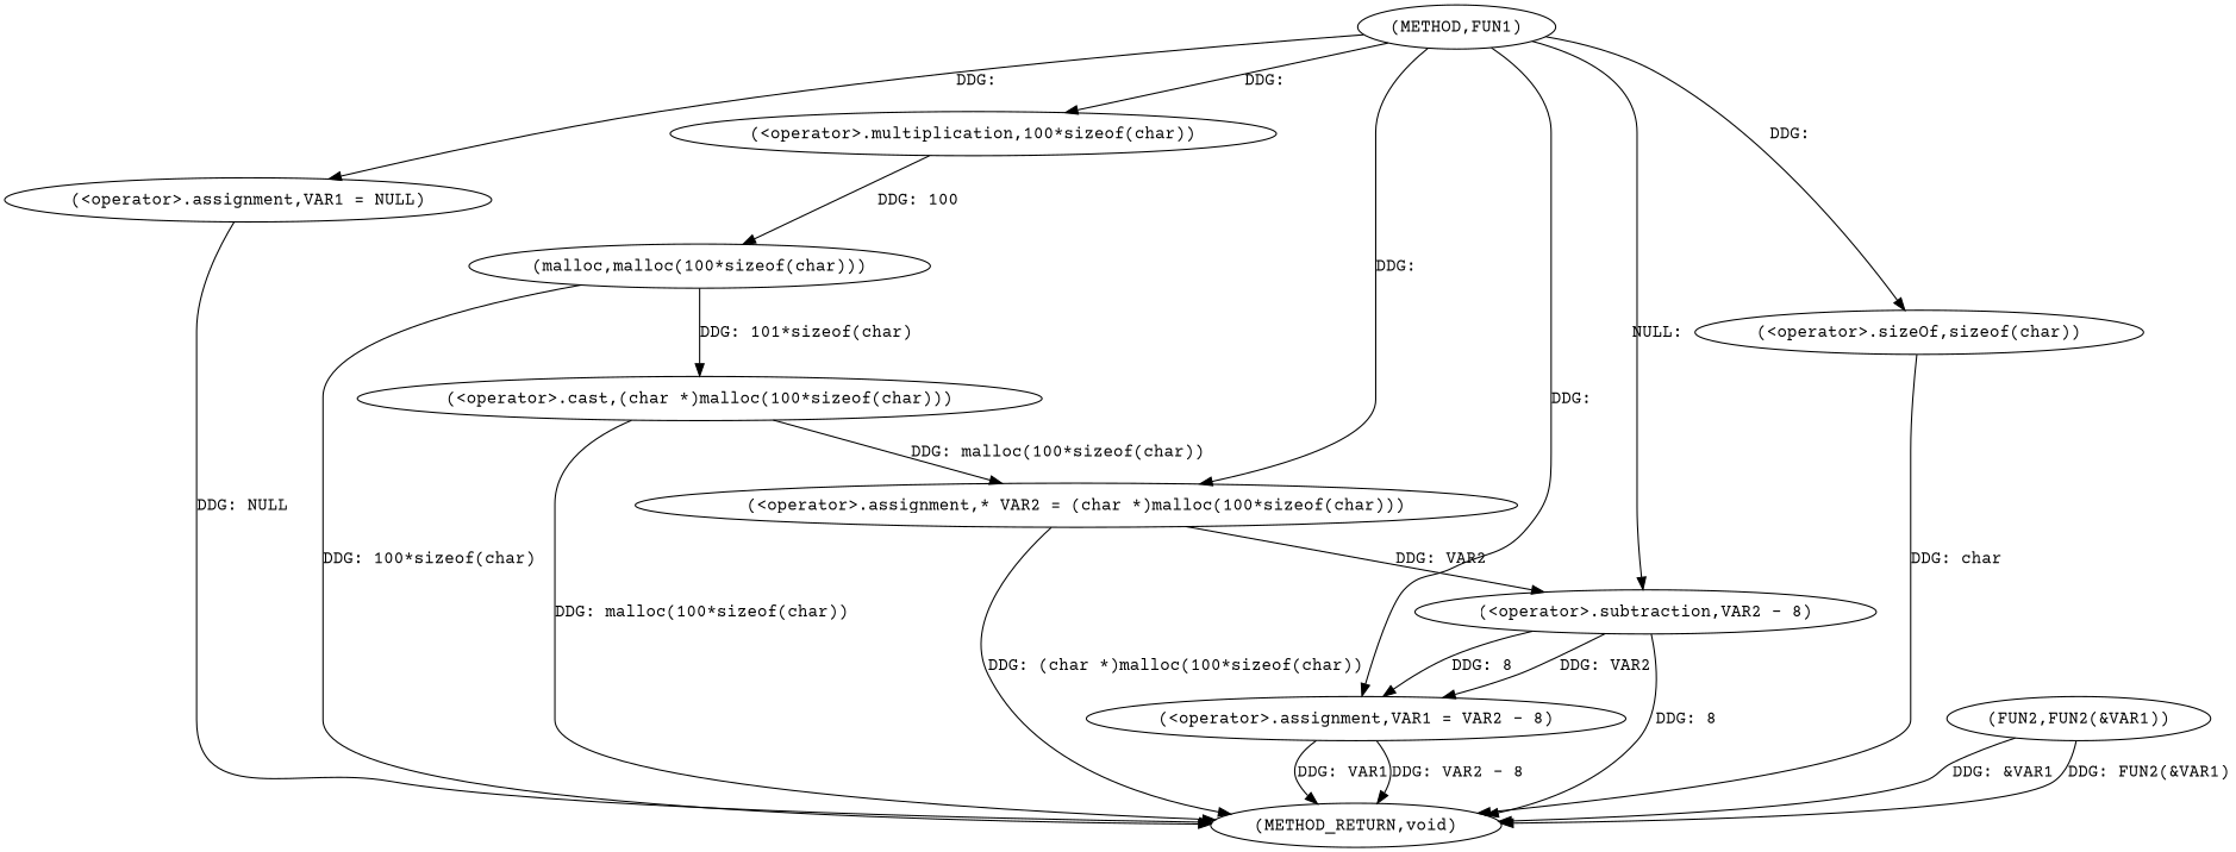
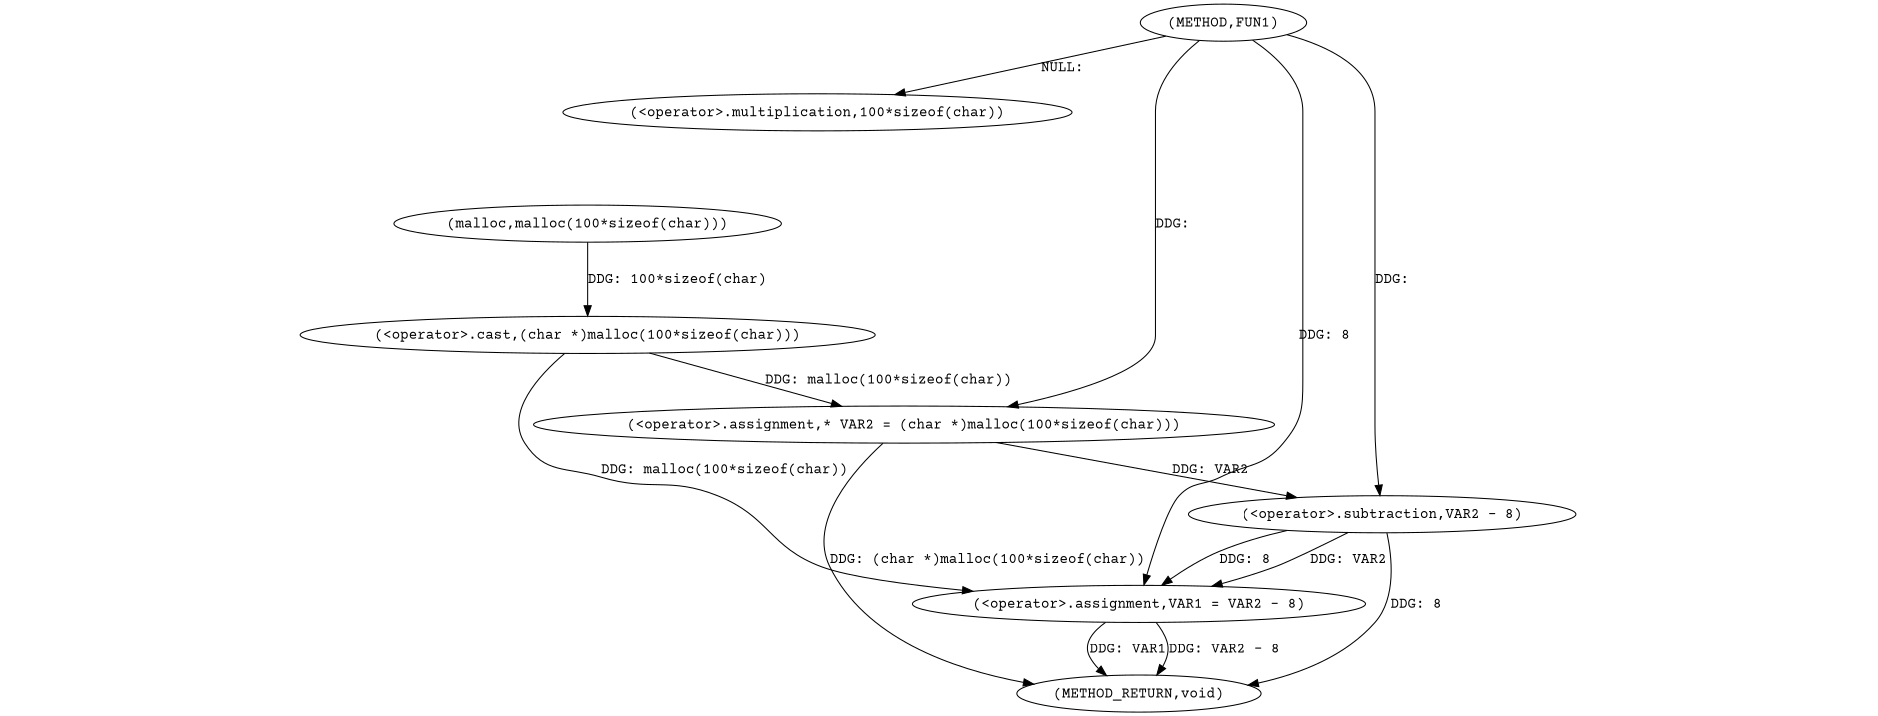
  digraph {
    fontname="Courier Prime"
    node [fontname="Courier Prime"]
    edge [fontname="Courier Prime"]
    n1 [label="(METHOD,FUN1)"]
-   n2 [label="(<operator>.assignment,VAR1 = NULL)"]
    n3 [label="(<operator>.assignment,* VAR2 = (char *)malloc(100*sizeof(char)))"]
    n4 [label="(<operator>.multiplication,100*sizeof(char))"]
-   n5 [label="(<operator>.sizeOf,sizeof(char))"]
    n6 [label="(<operator>.assignment,VAR1 = VAR2 - 8)"]
    n7 [label="(<operator>.subtraction,VAR2 - 8)"]
    n8 [label="(METHOD_RETURN,void)"]
    n9 [label="(malloc,malloc(100*sizeof(char)))"]
    n10 [label="(<operator>.cast,(char *)malloc(100*sizeof(char)))"]
-   n11 [label="(FUN2,FUN2(&VAR1))"]
-   n1 -> n2 [label="DDG: "]
    n1 -> n3 [label="DDG: "]
-   n1 -> n4 [label="DDG: "]
-   n1 -> n5 [label="DDG: "]
-   n1 -> n6 [label="DDG: "]
-   n1 -> n7 [label="NULL: "]
-   n2 -> n8 [label="DDG: NULL"]
+   n1 -> n4 [label="NULL: "]
+   n1 -> n6 [label="DDG: 8"]
+   n1 -> n7 [label="DDG: "]
    n3 -> n7 [label="DDG: VAR2"]
    n3 -> n8 [label="DDG: (char *)malloc(100*sizeof(char))"]
-   n4 -> n9 [label="DDG: 100"]
-   n5 -> n8 [label="DDG: char"]
    n6 -> n8 [label="DDG: VAR1"]
    n6 -> n8 [label="DDG: VAR2 - 8"]
    n7 -> n6 [label="DDG: VAR2"]
    n7 -> n6 [label="DDG: 8"]
    n7 -> n8 [label="DDG: 8"]
-   n9 -> n8 [label="DDG: 100*sizeof(char)"]
-   n9 -> n10 [label="DDG: 101*sizeof(char)"]
+   n9 -> n10 [label="DDG: 100*sizeof(char)"]
    n10 -> n3 [label="DDG: malloc(100*sizeof(char))"]
-   n10 -> n8 [label="DDG: malloc(100*sizeof(char))"]
-   n11 -> n8 [label="DDG: &VAR1"]
-   n11 -> n8 [label="DDG: FUN2(&VAR1)"]
+   n10 -> n6 [label="DDG: malloc(100*sizeof(char))"]
  }
